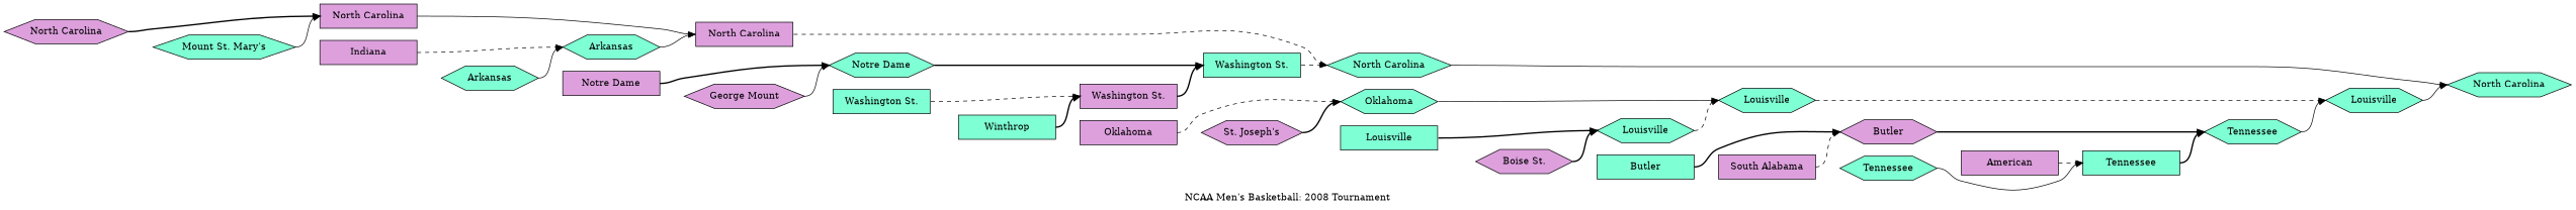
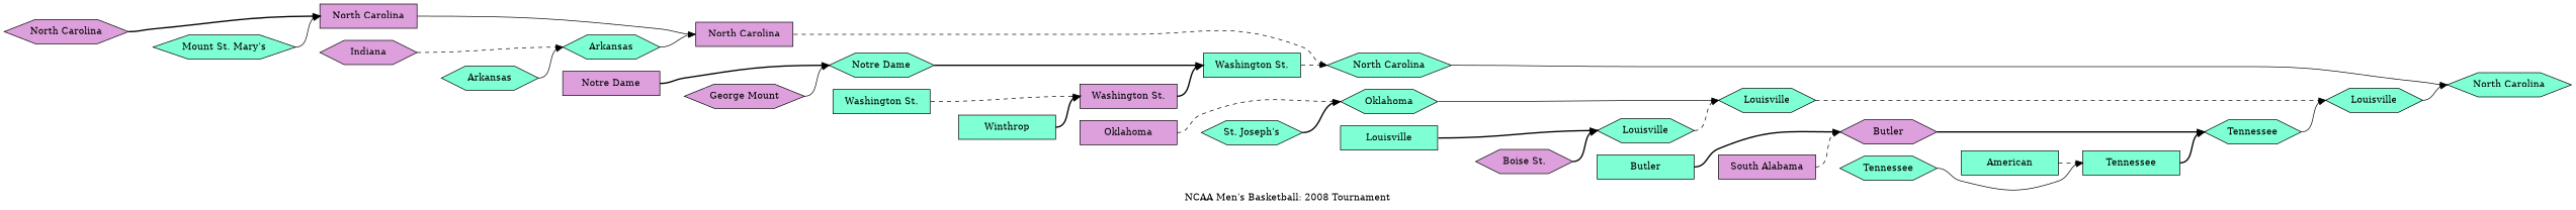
  digraph {
    d2tdocpreamble="\usetikzlibrary{calc}\tikzstyle{fork horizontal} =[to path={-| ($(\tikztostart)!0.5!(\tikztotarget)$) |- (\tikztotarget) \tikztonodes}]"
    label="NCAA Men's Basketball: 2008 Tournament"
    rank=same
    rankdir=LR
    node [fillcolor=aquamarine shape=hexagon style=filled]
    edge [headport=w style=invis tailport=e topath="fork horizontal"]
    n1 [fillcolor=plum label="North Carolina" width=2]
    n2 [label="Mount St. Mary's" width=2]
    n3 [fillcolor=plum label="North Carolina" shape=box width=2]
-   n4 [fillcolor=plum label=Indiana shape=box width=2]
+   n4 [fillcolor=plum label=Indiana width=2]
    n5 [fillcolor=plum label="North Carolina" shape=box width=2]
    n6 [label=Arkansas width=2]
    n7 [label=Arkansas width=2]
    n8 [fillcolor=plum label="Notre Dame" shape=box width=2]
    n9 [fillcolor=plum label="George Mount" width=2]
    n10 [label="Notre Dame" width=2]
    n11 [label="Washington St." shape=box width=2]
    n12 [label="Washington St." shape=box width=2]
    n13 [label=Winthrop shape=box width=2]
    n14 [fillcolor=plum label="Washington St." shape=box width=2]
    n15 [fillcolor=plum label=Oklahoma shape=box width=2]
-   n16 [fillcolor=plum label="St. Joseph's" width=2]
+   n16 [label="St. Joseph's" width=2]
    n17 [label=Oklahoma width=2]
    n18 [label=Louisville shape=box width=2]
    n19 [label=Louisville width=2]
    n20 [fillcolor=plum label="Boise St." width=2]
    n21 [label=Louisville width=2]
    n22 [label=Butler shape=box width=2]
    n23 [fillcolor=plum label="South Alabama" shape=box width=2]
    n24 [fillcolor=plum label=Butler width=2]
    n25 [label=Tennessee width=2]
    n26 [label=Tennessee width=2]
-   n27 [fillcolor=plum label=American shape=box width=2]
+   n27 [label=American shape=box width=2]
    n28 [label=Tennessee shape=box width=2]
    n29 [label="North Carolina" width=2]
    n30 [label=Louisville width=2]
    n31 [label="North Carolina" width=2]
    n1 -> n2
    n1 -> n3 [style=bold]
    n2 -> n3 [style=solid]
    n2 -> n4
    n3 -> n5 [style=solid]
    n4 -> n6
    n4 -> n7 [style=dashed]
    n5 -> n29 [style=dashed]
    n6 -> n7 [style=solid]
    n6 -> n8
    n7 -> n5 [style=solid]
    n8 -> n9
    n8 -> n10 [style=bold]
    n9 -> n10 [style=solid]
    n9 -> n11
    n10 -> n12 [style=bold]
    n11 -> n13
    n11 -> n14 [style=dashed]
    n12 -> n29 [style=dashed]
    n13 -> n14 [style=bold]
    n13 -> n15
    n14 -> n12 [style=bold]
    n15 -> n16
    n15 -> n17 [style=dashed]
    n16 -> n17 [style=bold]
    n16 -> n18
    n17 -> n19 [style=solid]
    n18 -> n20
    n18 -> n21 [style=bold]
    n19 -> n30 [style=dashed]
    n20 -> n21 [style=bold]
    n20 -> n22
    n21 -> n19 [style=dashed]
    n22 -> n23
    n22 -> n24 [style=bold]
    n23 -> n24 [style=dashed]
    n23 -> n25
    n24 -> n26 [style=bold]
    n25 -> n27
    n25 -> n28 [style=solid]
    n26 -> n30 [style=solid]
    n27 -> n28 [style=dashed]
    n28 -> n26 [style=bold]
    n29 -> n31 [style=solid]
    n30 -> n31 [style=solid]
  }
